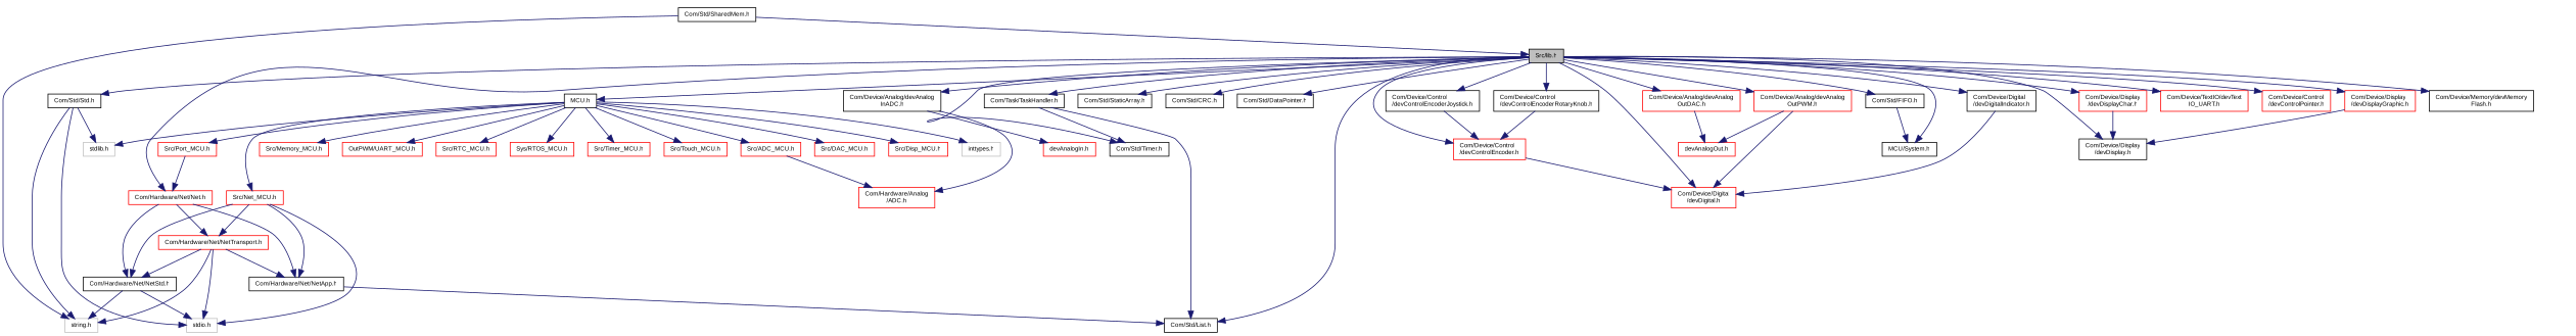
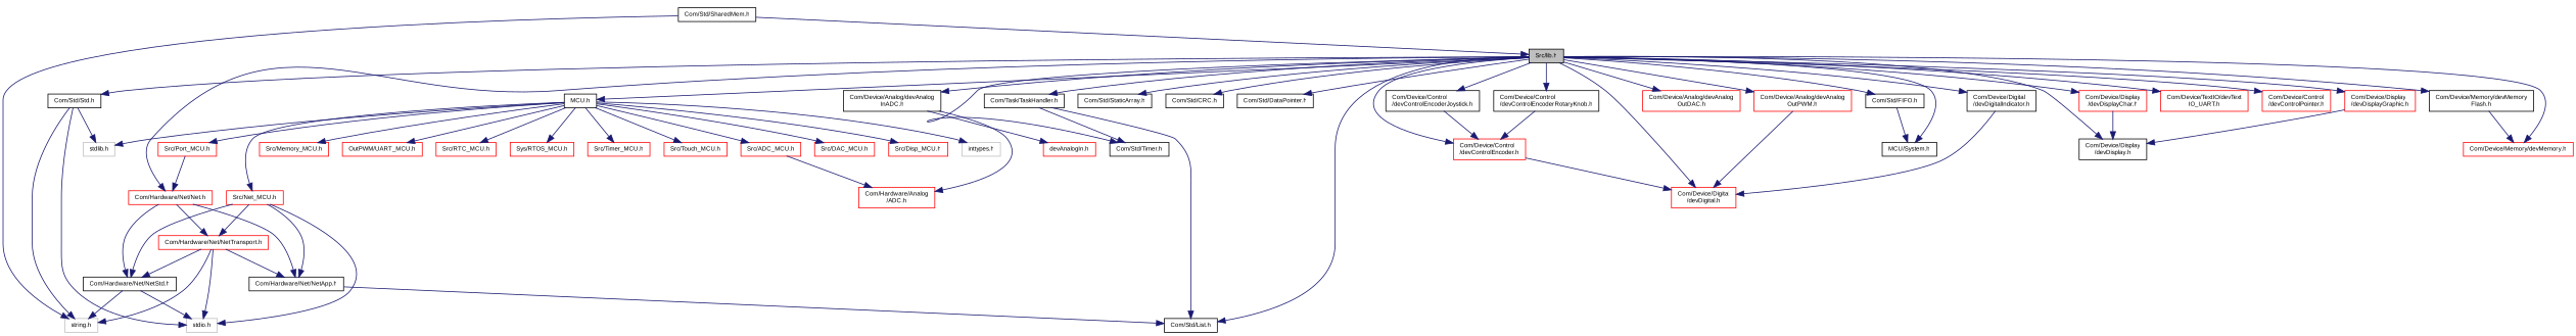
  digraph {
    fontname="Liberation Sans"
    node [color=red fillcolor=white fontname="Liberation Sans" fontsize=8 shape=record style=filled]
    edge [color=midnightblue fontname="Liberation Sans" fontsize=8 labelfontname=Sans labelfontsize=8 style=solid]
    n1 [color=black fillcolor=grey75 fontcolor=black height=0.2 label="Src/lib.h" width=0.4]
    n2 [color=black height=0.2 label="MCU/System.h" width=0.4]
    n3 [color=black height=0.2 label="MCU.h" width=0.4]
    n4 [color=black height=0.2 label="Com/Std/List.h" width=0.4]
    n5 [height=0.2 label="Com/Hardware/Net/Net.h" width=0.4]
    n6 [color=black height=0.2 label="Com/Std/Std.h" width=0.4]
    n7 [color=black height=0.2 label="Com/Std/StaticArray.h" width=0.4]
    n8 [color=black height=0.2 label="Com/Std/CRC.h" width=0.4]
    n9 [color=black height=0.2 label="Com/Std/FIFO.h" width=0.4]
    n10 [color=black height=0.2 label="Com/Std/DataPointer.h" width=0.4]
    n11 [color=black height=0.2 label="Com/Std/Timer.h" width=0.4]
    n12 [color=black height=0.2 label="Com/Device/Analog/devAnalog\lInADC.h" width=0.4]
    n13 [height=0.2 label="Com/Device/Analog/devAnalog\lOutDAC.h" width=0.4]
    n14 [height=0.2 label="Com/Device/Analog/devAnalog\lOutPWM.h" width=0.4]
    n15 [height=0.2 label="Com/Device/Digital\l/devDigital.h" width=0.4]
    n16 [color=black height=0.2 label="Com/Device/Digital\l/devDigitalIndicator.h" width=0.4]
    n17 [color=black height=0.2 label="Com/Device/Display\l/devDisplay.h" width=0.4]
    n18 [height=0.2 label="Com/Device/Display\l/devDisplayChar.h" width=0.4]
    n19 [height=0.2 label="Com/Device/Display\l/devDisplayGraphic.h" width=0.4]
+   n20 [height=0.2 label="Com/Device/Memory/devMemory.h" width=0.4]
    n21 [color=black height=0.2 label="Com/Device/Memory/devMemory\lFlash.h" width=0.4]
    n22 [height=0.2 label="Com/Device/TextIO/devText\lIO_UART.h" width=0.4]
    n23 [height=0.2 label="Com/Device/Control\l/devControlEncoder.h" width=0.4]
    n24 [color=black height=0.2 label="Com/Device/Control\l/devControlEncoderJoystick.h" width=0.4]
    n25 [color=black height=0.2 label="Com/Device/Control\l/devControlEncoderRotaryKnob.h" width=0.4]
    n26 [height=0.2 label="Com/Device/Control\l/devControlPointer.h" width=0.4]
    n27 [color=black height=0.2 label="Com/Task/TaskHandler.h" width=0.4]
    n28 [color=grey75 height=0.2 label="inttypes.h" width=0.4]
    n29 [color=grey75 height=0.2 label="stdlib.h" width=0.4]
    n30 [height=0.2 label="Src/Memory_MCU.h" width=0.4]
    n31 [height=0.2 label="Src/Net_MCU.h" width=0.4]
    n32 [height=0.2 label="OutPWM/UART_MCU.h" width=0.4]
    n33 [height=0.2 label="Src/Port_MCU.h" width=0.4]
    n34 [height=0.2 label="Src/RTC_MCU.h" width=0.4]
    n35 [height=0.2 label="Sys/RTOS_MCU.h" width=0.4]
    n36 [height=0.2 label="Src/Timer_MCU.h" width=0.4]
    n37 [height=0.2 label="Src/Touch_MCU.h" width=0.4]
    n38 [height=0.2 label="Src/ADC_MCU.h" width=0.4]
    n39 [height=0.2 label="Src/DAC_MCU.h" width=0.4]
    n40 [height=0.2 label="Src/Disp_MCU.h" width=0.4]
    n41 [color=black height=0.2 label="Com/Hardware/Net/NetStd.h" width=0.4]
    n42 [color=black height=0.2 label="Com/Hardware/Net/NetApp.h" width=0.4]
    n43 [height=0.2 label="Com/Hardware/Net/NetTransport.h" width=0.4]
    n44 [color=grey75 height=0.2 label="stdio.h" width=0.4]
    n45 [color=grey75 height=0.2 label="string.h" width=0.4]
    n46 [color=black height=0.2 label="Com/Std/SharedMem.h" width=0.4]
    n47 [height=0.2 label="Com/Hardware/Analog\l/ADC.h" width=0.4]
    n48 [height=0.2 label="devAnalogIn.h" width=0.4]
-   n49 [height=0.2 label="devAnalogOut.h" width=0.4]
    n1 -> n2
    n1 -> n3
    n1 -> n4
    n1 -> n5
    n1 -> n6
    n1 -> n7
    n1 -> n8
    n1 -> n9
    n1 -> n10
    n1 -> n11
    n1 -> n12
    n1 -> n13
    n1 -> n14
    n1 -> n15
    n1 -> n16
    n1 -> n17
    n1 -> n18
    n1 -> n19
+   n1 -> n20
    n1 -> n21
    n1 -> n22
    n1 -> n23
    n1 -> n24
    n1 -> n25
    n1 -> n26
    n1 -> n27
    n3 -> n28
    n3 -> n29
    n3 -> n30
    n3 -> n31
    n3 -> n32
    n3 -> n33
    n3 -> n34
    n3 -> n35
    n3 -> n36
    n3 -> n37
    n3 -> n38
    n3 -> n39
    n3 -> n40
    n5 -> n41
    n5 -> n42
    n5 -> n43
    n6 -> n29
    n6 -> n44
    n6 -> n45
    n9 -> n2
    n12 -> n47
    n12 -> n48
-   n13 -> n49
    n14 -> n15
-   n14 -> n49
    n16 -> n15
    n18 -> n17
    n19 -> n17
+   n21 -> n20
    n23 -> n15
    n24 -> n23
    n25 -> n23
    n27 -> n4
    n27 -> n11
    n31 -> n41
    n31 -> n42
    n31 -> n43
    n31 -> n44
    n33 -> n5
    n38 -> n47
    n41 -> n44
    n41 -> n45
    n42 -> n4
    n43 -> n41
    n43 -> n42
    n43 -> n44
    n43 -> n45
    n46 -> n1
    n46 -> n45
  }
